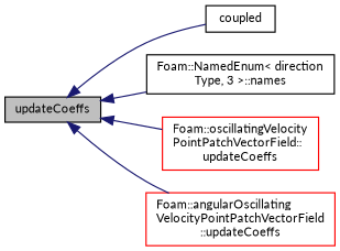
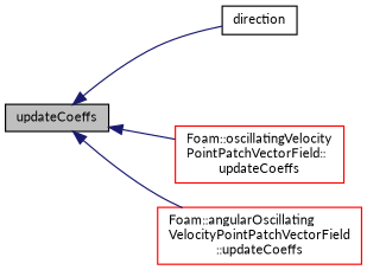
  digraph {
    fontname=Lato
    rankdir=LR
    node [color=black fontname=Lato fontsize=10 shape=record]
    edge [color=midnightblue dir=back fontname=Lato fontsize=10 labelfontname=Helvetica labelfontsize=10 style=solid]
    n1 [fillcolor=grey75 fontcolor=black height=0.2 label=updateCoeffs style=filled width=0.4]
-   n2 [height=0.2 label=coupled width=0.4]
-   n3 [height=0.2 label="Foam::NamedEnum\< direction\lType, 3 \>::names" width=0.4]
+   n2 [height=0.2 label=direction width=0.4]
    n4 [color=red height=0.2 label="Foam::oscillatingVelocity\lPointPatchVectorField::\lupdateCoeffs" width=0.4]
    n5 [color=red height=0.2 label="Foam::angularOscillating\lVelocityPointPatchVectorField\l::updateCoeffs" width=0.4]
    n1 -> n2
-   n1 -> n3
    n1 -> n4
    n1 -> n5
  }
